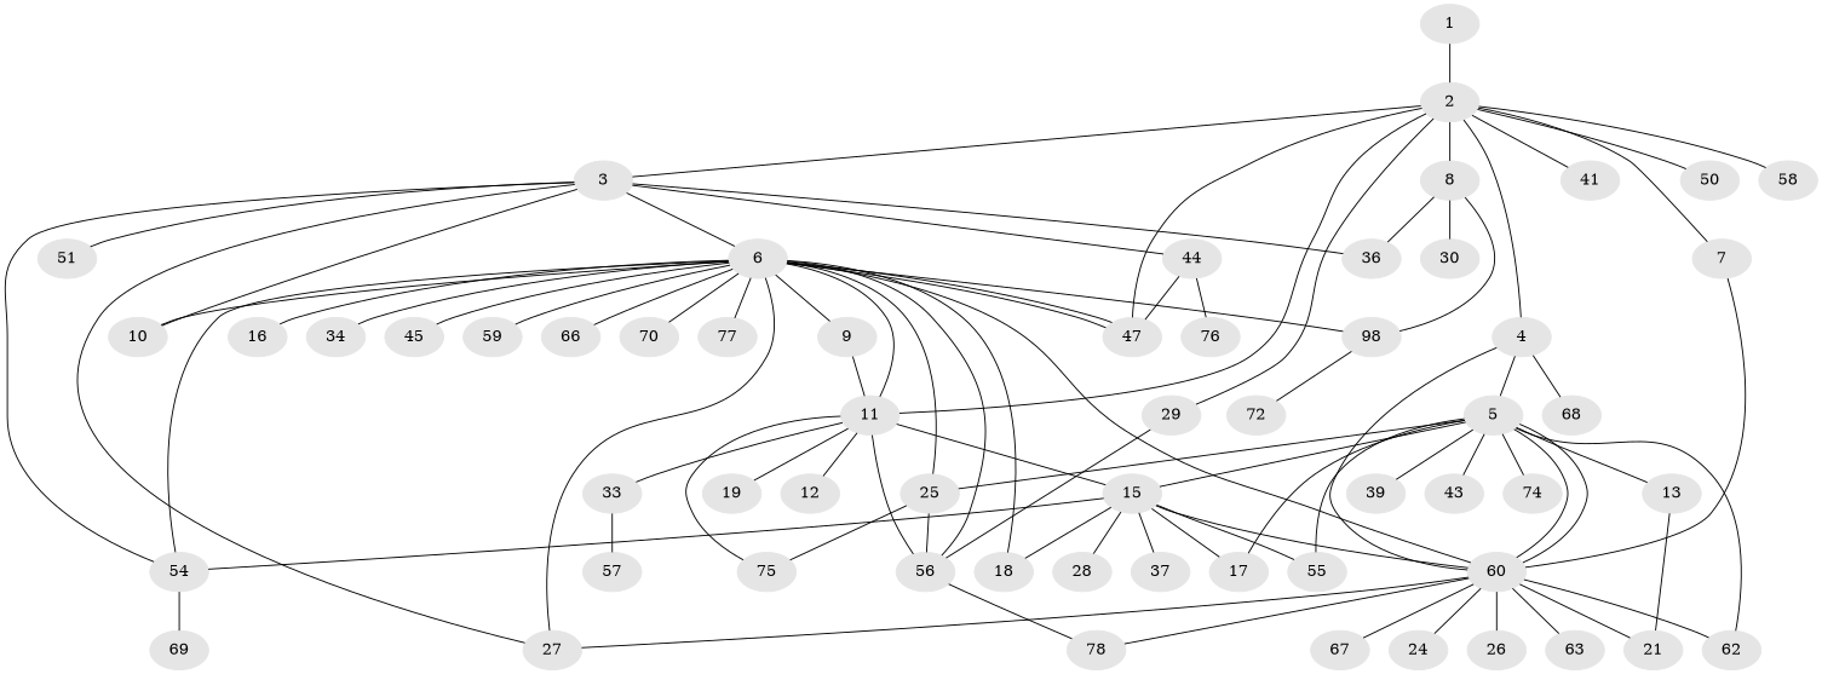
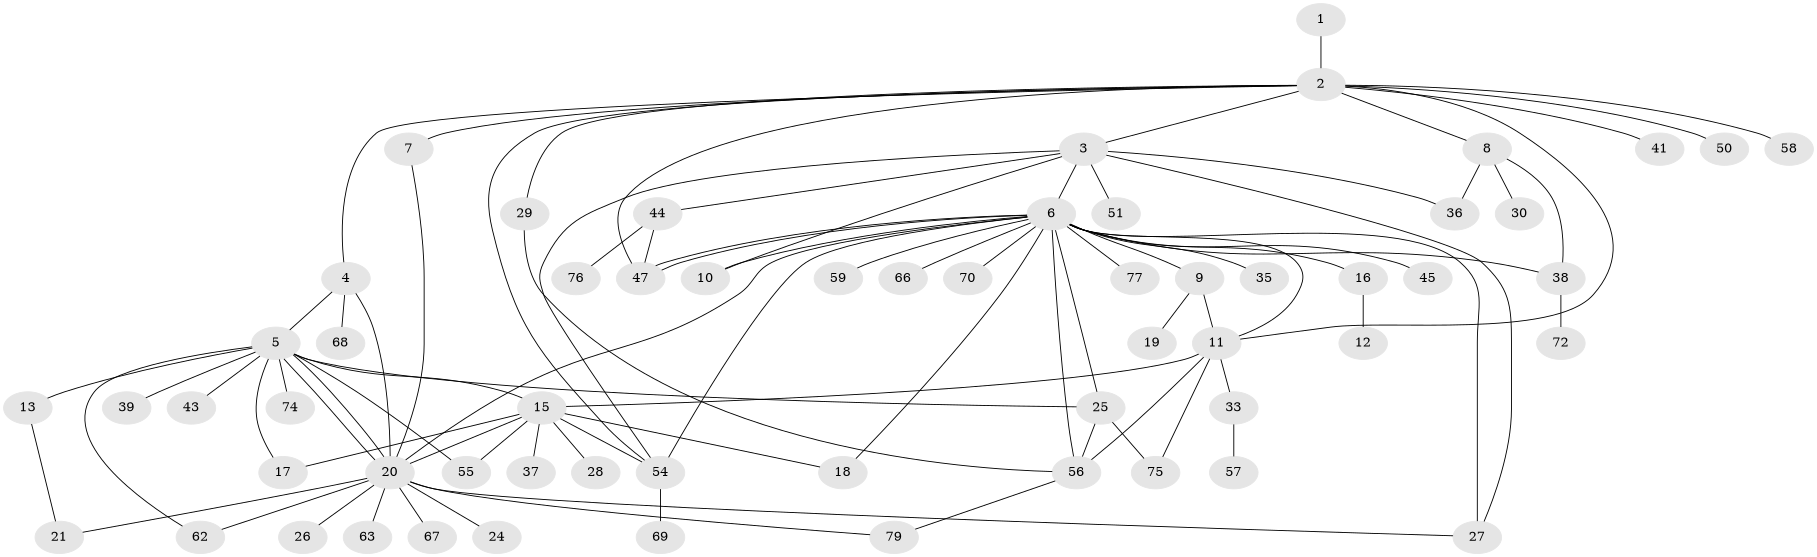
  graph {
    node [color=gray90 style=filled]
    2 [super="+32"]
    3 [super="+60"]
    4 [super="+42"]
    7 [super="+34"]
    8
    11 [super="+71"]
    29
    41
    47
    50
    54
    58
    1
    6 [super="+48"]
    10
    27 [super="+31"]
    36
    44
    51 [super="+53"]
    5 [super="+14"]
-   20 [super="+22" label=60]
+   20 [super="+22"]
    68
    13 [super="+46"]
    15 [super="+23"]
    17
    25 [super="+64"]
    39
    43
    55
    62
    74
-   38 [super="+52" label=98]
+   38 [super="+52"]
    30 [super="+40"]
    56 [super="+65"]
    12
    19
    33
    75
    69
    9 [super="+49"]
    16
    18
-   35 [label=34]
+   35
    45
    59
    66
    70
    77
    76
    21 [super="+73"]
    24
    26
    63
    67
-   78
+   78 [label=79]
    28
    37
    72
    57
    2 -- 3
    2 -- 4
    2 -- 7
    2 -- 8
    2 -- 11 [weight=2]
    2 -- 29
    2 -- 41
    2 -- 47
    2 -- 50
+   2 -- 54
    2 -- 58
    3 -- 54
    3 -- 6
    3 -- 10
    3 -- 27
    3 -- 36
    3 -- 44
    3 -- 51
    4 -- 5
    4 -- 20
    4 -- 68
    7 -- 20
    8 -- 36
    8 -- 38
    8 -- 30
    11 -- 15
    11 -- 56 [weight=2]
-   11 -- 12
-   11 -- 19
+   16 -- 12
+   9 -- 19
    11 -- 33
    11 -- 75
    29 -- 56
    54 -- 69
    1 -- 2
    6 -- 11
    6 -- 47
    6 -- 47
    6 -- 54
    6 -- 10
    6 -- 27
    6 -- 20
    6 -- 25
    6 -- 38
    6 -- 56
    6 -- 9
    6 -- 16
    6 -- 18
    6 -- 35
    6 -- 45
    6 -- 59
    6 -- 66
    6 -- 70
    6 -- 77
    44 -- 47
    44 -- 76
    5 -- 20 [weight=2]
    5 -- 20
    5 -- 13
    5 -- 15
    5 -- 17
    5 -- 25
    5 -- 39
    5 -- 43
    5 -- 55
    5 -- 62
    5 -- 74
    20 -- 27
    20 -- 62
    20 -- 21
    20 -- 24
    20 -- 26
    20 -- 63
    20 -- 67
    20 -- 78
    13 -- 21
    15 -- 54
    15 -- 20
    15 -- 17
    15 -- 55
    15 -- 18
    15 -- 28
    15 -- 37
    25 -- 56
    25 -- 75
    38 -- 72
    56 -- 78
    33 -- 57
    9 -- 11
  }
